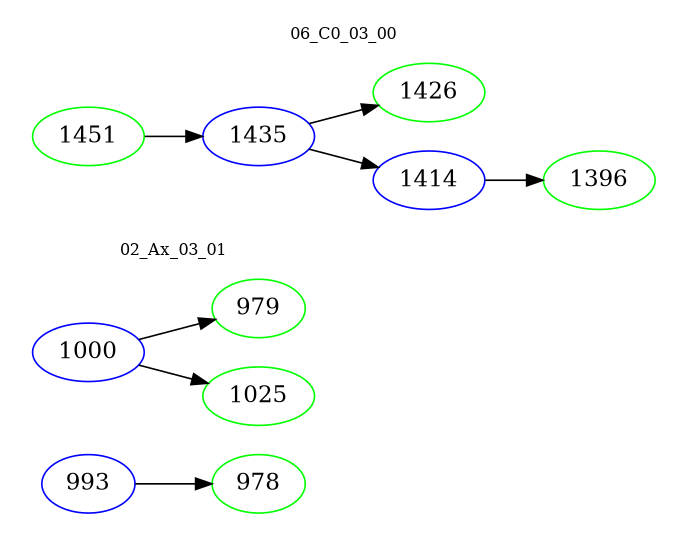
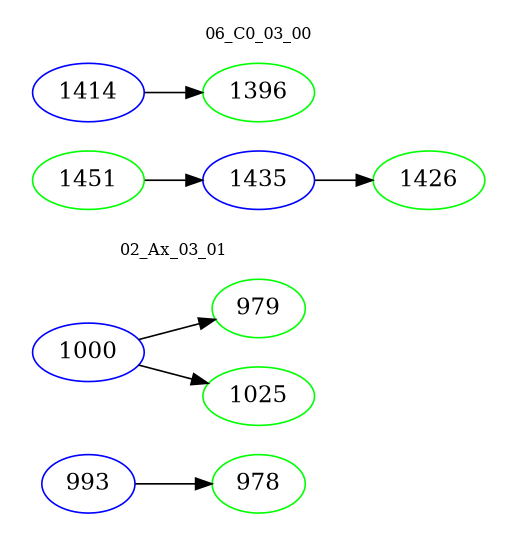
  digraph {
    rankdir=LR
    node [color=green]
    edge [color=black]
    n1 [color=blue label=1000]
    n2 [color=blue label=993]
    n3 [label=1025]
    n4 [label=979]
    n5 [label=978]
    n6 [color=blue label=1435]
    n7 [color=blue label=1414]
    n8 [label=1451]
    n9 [label=1426]
    n10 [label=1396]
    subgraph cluster_1 {
      color=white
      fontsize=10
      label="02_Ax_03_01"
      n1
      n2
      n3
      n4
      n5
    }
    subgraph cluster_2 {
      color=white
      fontsize=10
      label="06_C0_03_00"
      n6
      n7
      n8
      n9
      n10
    }
    n1 -> n3
    n1 -> n4
    n2 -> n5
-   n6 -> n7
    n6 -> n9
    n7 -> n10
    n8 -> n6
  }
